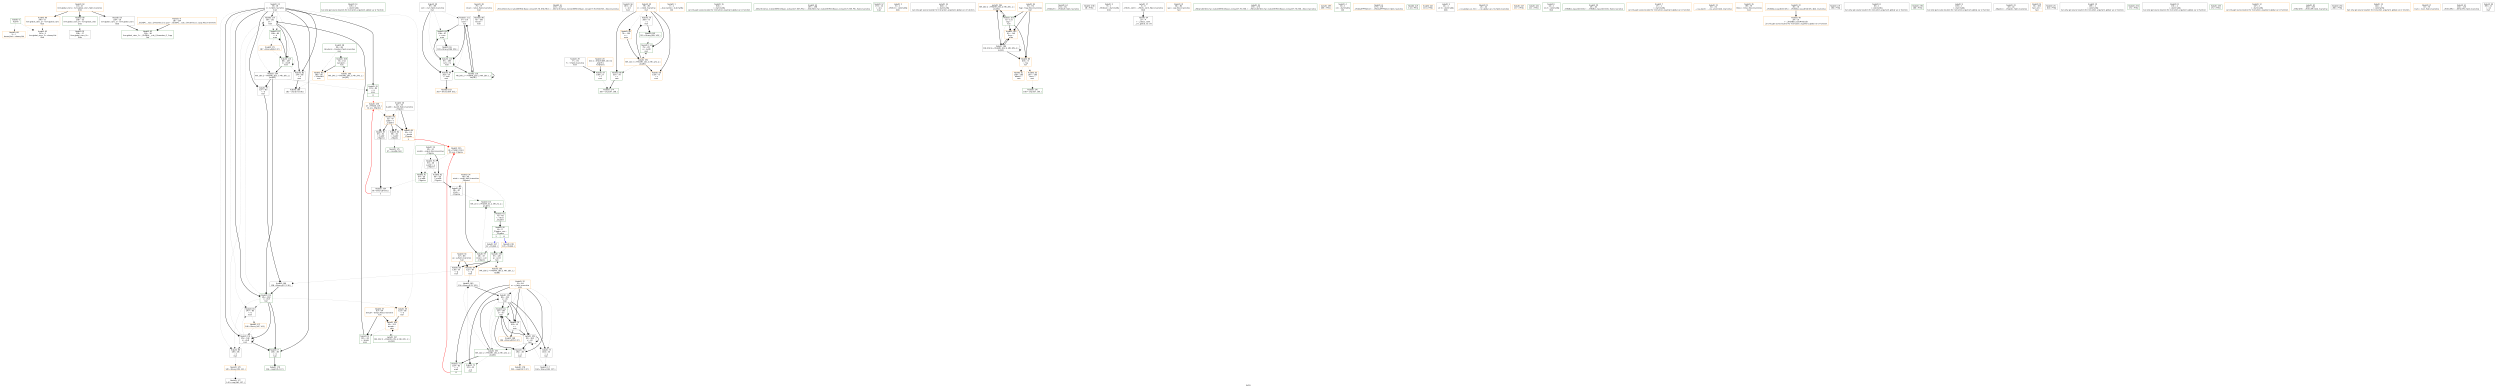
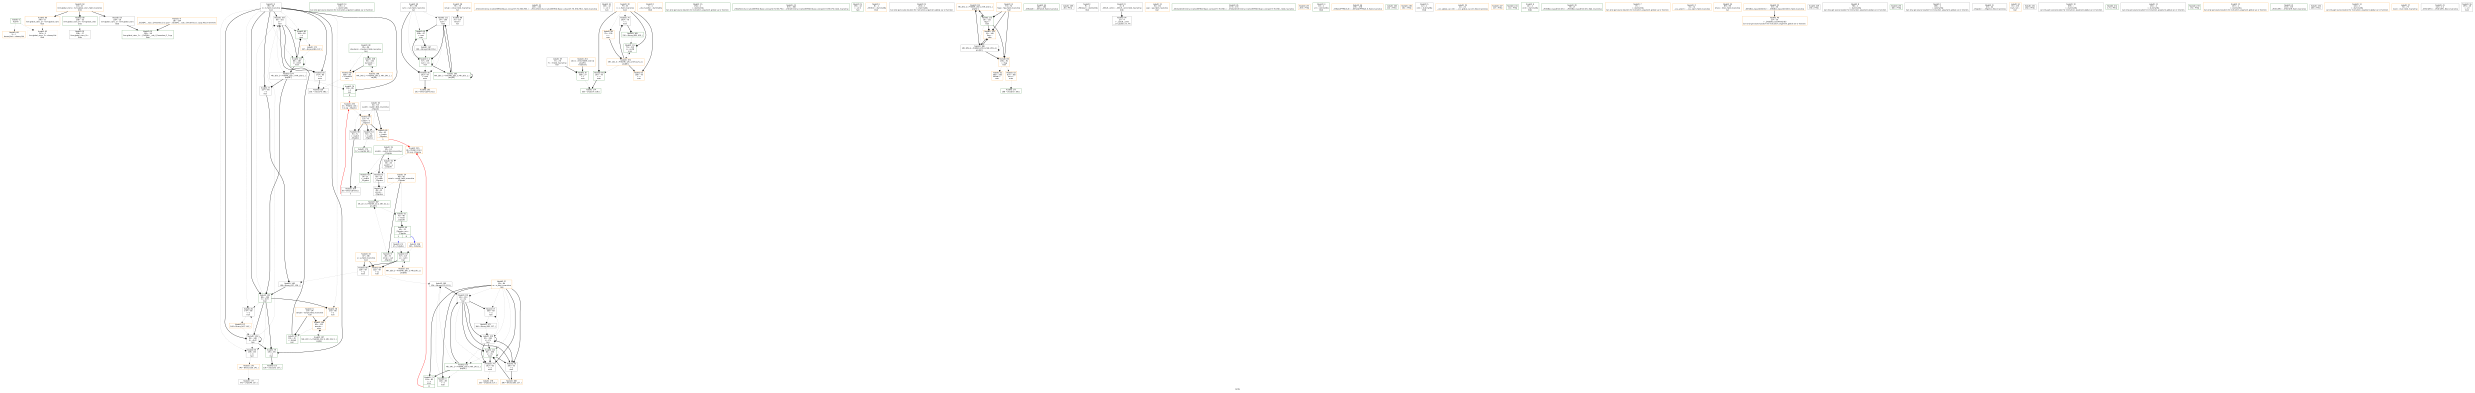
  digraph {
    fontname=Nunito
    label=SVFG
    node [color=darkorange fontname=Nunito shape=record]
    edge [arrowhead=normal fontname=Nunito style=bold]
    n1 [color=darkgreen label="{NodeID: 0\nNullPtr}"]
    n2 [label="{NodeID: 48\n2\<--3\ndummyVal\<--dummyVal\n}"]
    n3 [label="{NodeID: 93\n240\<--3\nllvm.global_ctors_2\<--dummyVal\nGlob }" style=dotted]
    n4 [color=gray40 label="{NodeID: 180\n181 = cmp(179, 180, )\n}"]
    n5 [color=darkgreen label="{NodeID: 97\n48\<--67\nretval\<--call\n_Z3gcdxx\n}"]
    n6 [color=darkgreen label="{NodeID: 187\nMR_2V_3 = PHI(MR_2V_4, MR_2V_2, )\npts\{49 \}\n}"]
    n7 [color=darkgreen label="{NodeID: 61\n70\<--48\n\<--retval\n_Z3gcdxx\n}"]
    n8 [color=darkgreen label="{NodeID: 50\n45\<--70\n_Z3gcdxx_ret\<--\n_Z3gcdxx\n|{<s0>3|<s1>8}}"]
    n9 [color=darkgreen label="{NodeID: 14\n145\<--1\n\<--dummyObj\nCan only get source location for instruction, argument, global var or function.}"]
    n10 [color=gray40 label="{NodeID: 194\nMR_16V_2 = PHI(MR_16V_7, MR_16V_1, )\npts\{86 \}\n}"]
    n11 [color=darkgreen label="{NodeID: 76\n119\<--85\n\<--b\nmain\n|{<s0>8}}"]
    n12 [color=gray40 label="{NodeID: 77\n127\<--85\n\<--b\nmain\n}"]
    n13 [color=darkgreen label="{NodeID: 102\n85\<--128\nb\<--div5\nmain\n}"]
    n14 [label="{NodeID: 236\n47 = PHI(66, 119, )\n1st arg _Z3gcdxx }"]
    n15 [color=gray40 label="{NodeID: 166\n128 = Binary(127, 126, )\n}"]
    n16 [color=gray40 label="{NodeID: 107\n85\<--151\nb\<--\nmain\n}"]
    n17 [color=gray40 label="{NodeID: 106\n85\<--148\nb\<--div8\nmain\n}"]
    n18 [label="{NodeID: 78\n132\<--85\n\<--b\nmain\n}"]
    n19 [color=darkgreen label="{NodeID: 79\n135\<--85\n\<--b\nmain\n}"]
    n20 [color=gray40 label="{NodeID: 80\n139\<--85\n\<--b\nmain\n}"]
    n21 [color=gray40 label="{NodeID: 81\n147\<--85\n\<--b\nmain\n}"]
    n22 [label="{NodeID: 95\n52\<--47\nb.addr\<--b\n_Z3gcdxx\n}"]
    n23 [color=gray40 label="{NodeID: 82\n179\<--85\n\<--b\nmain\n}"]
    n24 [color=darkgreen label="{NodeID: 83\n186\<--85\n\<--b\nmain\n}"]
    n25 [color=darkgreen label="{NodeID: 110\n85\<--187\nb\<--shl19\nmain\n}"]
    n26 [label="{NodeID: 104\n93\<--132\ntempb\<--\nmain\n}"]
    n27 [color=darkgreen label="{NodeID: 179\n136 = cmp(135, 137, )\n}"]
    n28 [label="{NodeID: 170\n140 = Binary(139, 141, )\n}"]
    n29 [label="{NodeID: 171\n148 = Binary(147, 141, )\n}"]
    n30 [color=gray40 label="{NodeID: 111\n97\<--100\nnum\<--\nmain\n}"]
    n31 [color=darkgreen label="{NodeID: 89\n198\<--97\n\<--num\nmain\n}"]
    n32 [color=gray40 label="{NodeID: 90\n202\<--97\n\<--num\nmain\n}"]
    n33 [color=darkgreen label="{NodeID: 113\n97\<--199\nnum\<--inc\nmain\n}"]
    n34 [color=darkgreen label="{NodeID: 199\nMR_26V_2 = PHI(MR_26V_3, MR_26V_1, )\npts\{98 \}\n}"]
    n35 [color=gray40 label="{NodeID: 167\n199 = Binary(198, 105, )\n}"]
    n36 [label="{NodeID: 163\n203 = Binary(204, 202, )\n}"]
    n37 [label="{NodeID: 28\n75\<--76\nretval\<--retval_field_insensitive\nmain\n}"]
    n38 [color=gray40 label="{NodeID: 98\n75\<--100\nretval\<--\nmain\n}"]
    n39 [label="{NodeID: 42\n115\<--116\n_ZStrsIcSt11char_traitsIcEERSt13basic_istreamIT_T0_ES6_RS3_\<--_ZStrsIcSt11char_traitsIcEERSt13basic_istreamIT_T0_ES6_RS3__field_insensitive\n}"]
    n40 [color=gray40 label="{NodeID: 56\n163\<--12\n\<--.str.1\nmain\n}"]
    n41 [color=gray40 label="{NodeID: 64\n56\<--52\n\<--b.addr\n_Z3gcdxx\n}"]
    n42 [label="{NodeID: 65\n63\<--52\n\<--b.addr\n_Z3gcdxx\n|{<s0>3}}"]
    n43 [color=gray40 label="{NodeID: 66\n65\<--52\n\<--b.addr\n_Z3gcdxx\n}"]
    n44 [color=darkgreen label="{NodeID: 175\n57 = cmp(56, 58, )\n}"]
    n45 [label="{NodeID: 235\n46 = PHI(63, 118, )\n0th arg _Z3gcdxx }"]
    n46 [color=gray40 label="{NodeID: 164\n66 = Binary(64, 65, )\n|{<s0>3}}"]
    n47 [color=gray40 label="{NodeID: 70\n209\<--79\n\<--c\nmain\n}"]
    n48 [color=darkgreen label="{NodeID: 169\n210 = Binary(209, 105, )\n}"]
    n49 [color=darkgreen label="{NodeID: 114\n79\<--210\nc\<--inc28\nmain\n}"]
    n50 [label="{NodeID: 192\nMR_12V_3 = PHI(MR_12V_4, MR_12V_2, )\npts\{80 \}\n}"]
    n51 [label="{NodeID: 84\n122\<--87\n\<--g\nmain\n}"]
    n52 [color=gray40 label="{NodeID: 165\n124 = Binary(123, 122, )\n}"]
    n53 [color=gray40 label="{NodeID: 101\n83\<--124\na\<--div\nmain\n}"]
    n54 [color=darkgreen label="{NodeID: 193\nMR_14V_2 = PHI(MR_14V_4, MR_14V_1, )\npts\{84 \}\n}"]
    n55 [color=darkgreen label="{NodeID: 112\n83\<--196\na\<--shr\nmain\n}"]
    n56 [color=gray40 label="{NodeID: 74\n192\<--83\n\<--a\nmain\n}"]
    n57 [color=gray40 label="{NodeID: 75\n195\<--83\n\<--a\nmain\n}"]
    n58 [color=gray40 label="{NodeID: 73\n183\<--83\n\<--a\nmain\n}"]
    n59 [color=gray40 label="{NodeID: 109\n83\<--184\na\<--shl\nmain\n}"]
    n60 [label="{NodeID: 1\n7\<--1\n__dso_handle\<--dummyObj\nGlob }"]
    n61 [color=darkgreen label="{NodeID: 15\n154\<--1\n\<--dummyObj\nCan only get source location for instruction, argument, global var or function.}"]
    n62 [label="{NodeID: 195\nMR_18V_2 = PHI(MR_18V_3, MR_18V_1, )\npts\{88 \}\n}"]
    n63 [color=darkgreen label="{NodeID: 100\n87\<--120\ng\<--call4\nmain\n}"]
    n64 [color=gray40 label="{NodeID: 85\n126\<--87\n\<--g\nmain\n}"]
    n65 [label="{NodeID: 178\n193 = cmp(192, 137, )\n}"]
    n66 [label="{NodeID: 168\n196 = Binary(195, 137, )\n}"]
    n67 [color=darkgreen label="{NodeID: 71\n118\<--83\n\<--a\nmain\n|{<s0>8}}"]
    n68 [color=darkgreen label="{NodeID: 72\n123\<--83\n\<--a\nmain\n}"]
    n69 [color=gray40 label="{NodeID: 29\n77\<--78\nT\<--T_field_insensitive\nmain\n}"]
    n70 [color=darkgreen label="{NodeID: 67\n108\<--77\n\<--T\nmain\n}"]
    n71 [color=darkgreen label="{NodeID: 174\n109 = cmp(107, 108, )\n}"]
    n72 [color=darkgreen label="{NodeID: 43\n157\<--158\n_ZStlsISt11char_traitsIcEERSt13basic_ostreamIcT_ES5_PKc\<--_ZStlsISt11char_traitsIcEERSt13basic_ostreamIcT_ES5_PKc_field_insensitive\n}"]
    n73 [color=darkgreen label="{NodeID: 57\n170\<--14\n\<--.str.2\nmain\n}"]
    n74 [color=gray40 label="{NodeID: 237\n67 = PHI(45, )\n}"]
    n75 [color=gray40 label="{NodeID: 94\n50\<--46\na.addr\<--a\n_Z3gcdxx\n}"]
    n76 [color=gray40 label="{NodeID: 62\n60\<--50\n\<--a.addr\n_Z3gcdxx\n}"]
    n77 [color=darkgreen label="{NodeID: 63\n64\<--50\n\<--a.addr\n_Z3gcdxx\n}"]
    n78 [label="{NodeID: 2\n8\<--1\n_ZSt3cin\<--dummyObj\nGlob }"]
    n79 [label="{NodeID: 99\n79\<--105\nc\<--\nmain\n}"]
    n80 [color=darkgreen label="{NodeID: 68\n107\<--79\n\<--c\nmain\n}"]
    n81 [label="{NodeID: 69\n159\<--79\n\<--c\nmain\n}"]
    n82 [color=gray40 label="{NodeID: 16\n204\<--1\n\<--dummyObj\nCan only get source location for instruction, argument, global var or function.}"]
    n83 [label="{NodeID: 196\nMR_20V_2 = PHI(MR_20V_4, MR_20V_1, )\npts\{92 \}\n}"]
    n84 [color=darkgreen label="{NodeID: 103\n91\<--131\nflag\<--\nmain\n}"]
    n85 [label="{NodeID: 86\n165\<--91\n\<--flag\nmain\n}"]
    n86 [color=gray40 label="{NodeID: 186\nMR_20V_6 = PHI(MR_20V_5, MR_20V_4, )\npts\{92 \}\n}"]
    n87 [label="{NodeID: 105\n91\<--145\nflag\<--\nmain\n}"]
    n88 [label="{NodeID: 52\n166\<--165\ntobool\<--\nmain\n}"]
    n89 [label="{NodeID: 53\n167\<--165\nconv\<--\nmain\n}"]
    n90 [label="{NodeID: 30\n79\<--80\nc\<--c_field_insensitive\nmain\n}"]
    n91 [color=darkgreen label="{NodeID: 44\n161\<--162\n_ZNSolsEi\<--_ZNSolsEi_field_insensitive\n}"]
    n92 [color=darkgreen label="{NodeID: 58\n238\<--16\nllvm.global_ctors_0\<--llvm.global_ctors\nGlob }"]
    n93 [color=gray40 label="{NodeID: 91\n238\<--17\nllvm.global_ctors_0\<--\nGlob }"]
    n94 [color=gray40 label="{NodeID: 238\n28 = PHI()\n}"]
    n95 [color=darkgreen label="{NodeID: 176\n168 = cmp(167, 100, )\n}"]
    n96 [color=gray40 label="{NodeID: 3\n9\<--1\n_ZSt4cout\<--dummyObj\nGlob }"]
    n97 [color=gray40 label="{NodeID: 17\n4\<--6\n_ZStL8__ioinit\<--_ZStL8__ioinit_field_insensitive\nGlob }"]
    n98 [color=gray40 label="{NodeID: 54\n27\<--4\n\<--_ZStL8__ioinit\n__cxx_global_var_init\n}"]
    n99 [color=darkgreen label="{NodeID: 197\nMR_22V_2 = PHI(MR_22V_3, MR_22V_1, )\npts\{94 \}\n}"]
    n100 [color=darkgreen label="{NodeID: 87\n151\<--93\n\<--tempb\nmain\n}"]
    n101 [label="{NodeID: 31\n81\<--82\nsep\<--sep_field_insensitive\nmain\n}"]
    n102 [color=darkgreen label="{NodeID: 45\n173\<--174\n_ZSt4endlIcSt11char_traitsIcEERSt13basic_ostreamIT_T0_ES6_\<--_ZSt4endlIcSt11char_traitsIcEERSt13basic_ostreamIT_T0_ES6__field_insensitive\n}"]
    n103 [color=gray40 label="{NodeID: 59\n239\<--16\nllvm.global_ctors_1\<--llvm.global_ctors\nGlob }"]
    n104 [color=darkgreen label="{NodeID: 92\n239\<--18\nllvm.global_ctors_1\<--_GLOBAL__sub_I_Dmoonleo_0_1.cpp\nGlob }"]
    n105 [label="{NodeID: 239\n205 = PHI()\n}"]
    n106 [color=gray40 label="{NodeID: 173\n184 = Binary(183, 137, )\n}"]
    n107 [color=gray40 label="{NodeID: 177\n142 = cmp(140, 137, )\n}"]
    n108 [label="{NodeID: 172\n187 = Binary(186, 137, )\n}"]
    n109 [color=darkgreen label="{NodeID: 4\n10\<--1\n.str\<--dummyObj\nGlob }"]
    n110 [label="{NodeID: 18\n16\<--20\nllvm.global_ctors\<--llvm.global_ctors_field_insensitive\nGlob }"]
    n111 [label="{NodeID: 60\n240\<--16\nllvm.global_ctors_2\<--llvm.global_ctors\nGlob }"]
    n112 [label="{NodeID: 198\nMR_24V_2 = PHI(MR_24V_3, MR_24V_1, )\npts\{96 \}\n}"]
    n113 [color=darkgreen label="{NodeID: 108\n95\<--154\nstandard\<--\nmain\n}"]
    n114 [label="{NodeID: 88\n180\<--95\n\<--standard\nmain\n}"]
    n115 [label="{NodeID: 32\n83\<--84\na\<--a_field_insensitive\nmain\n}"]
    n116 [label="{NodeID: 46\n175\<--176\n_ZNSolsEPFRSoS_E\<--_ZNSolsEPFRSoS_E_field_insensitive\n}"]
    n117 [color=darkgreen label="{NodeID: 226\n114 = PHI()\n}"]
    n118 [label="{NodeID: 240\n101 = PHI()\n}"]
    n119 [color=gray40 label="{NodeID: 5\n12\<--1\n.str.1\<--dummyObj\nGlob }"]
    n120 [label="{NodeID: 19\n21\<--22\n__cxx_global_var_init\<--__cxx_global_var_init_field_insensitive\n}"]
    n121 [color=gray40 label="{NodeID: 33\n85\<--86\nb\<--b_field_insensitive\nmain\n}"]
    n122 [label="{NodeID: 47\n18\<--234\n_GLOBAL__sub_I_Dmoonleo_0_1.cpp\<--_GLOBAL__sub_I_Dmoonleo_0_1.cpp_field_insensitive\n}"]
    n123 [label="{NodeID: 227\n117 = PHI()\n}"]
    n124 [label="{NodeID: 228\n120 = PHI(45, )\n}"]
    n125 [color=darkgreen label="{NodeID: 241\n111 = PHI()\n}"]
    n126 [color=darkgreen label="{NodeID: 6\n14\<--1\n.str.2\<--dummyObj\nGlob }"]
    n127 [color=darkgreen label="{NodeID: 20\n25\<--26\n_ZNSt8ios_base4InitC1Ev\<--_ZNSt8ios_base4InitC1Ev_field_insensitive\n}"]
    n128 [label="{NodeID: 34\n87\<--88\ng\<--g_field_insensitive\nmain\n}"]
    n129 [color=gray40 label="{NodeID: 96\n48\<--60\nretval\<--\n_Z3gcdxx\n}"]
    n130 [label="{NodeID: 7\n17\<--1\n\<--dummyObj\nCan only get source location for instruction, argument, global var or function.}"]
    n131 [label="{NodeID: 21\n31\<--32\n__cxa_atexit\<--__cxa_atexit_field_insensitive\n}"]
    n132 [label="{NodeID: 201\n10V_1 = ENCHI(MR_10V_0)\npts\{78 \}\nFun[main]}" style=double]
    n133 [label="{NodeID: 35\n89\<--90\ntimes\<--times_field_insensitive\nmain\n}"]
    n134 [label="{NodeID: 49\n29\<--30\n\<--_ZNSt8ios_base4InitD1Ev\nCan only get source location for instruction, argument, global var or function.}"]
    n135 [color=gray40 label="{NodeID: 229\n156 = PHI()\n}"]
    n136 [color=gray40 label="{NodeID: 8\n58\<--1\n\<--dummyObj\nCan only get source location for instruction, argument, global var or function.}"]
    n137 [label="{NodeID: 22\n30\<--36\n_ZNSt8ios_base4InitD1Ev\<--_ZNSt8ios_base4InitD1Ev_field_insensitive\n}"]
    n138 [label="{NodeID: 36\n91\<--92\nflag\<--flag_field_insensitive\nmain\n}"]
    n139 [color=darkgreen label="{NodeID: 230\n160 = PHI()\n}"]
    n140 [color=gray40 label="{NodeID: 9\n100\<--1\n\<--dummyObj\nCan only get source location for instruction, argument, global var or function.}"]
    n141 [color=gray40 label="{NodeID: 23\n43\<--44\n_Z3gcdxx\<--_Z3gcdxx_field_insensitive\n}"]
    n142 [label="{NodeID: 37\n93\<--94\ntempb\<--tempb_field_insensitive\nmain\n}"]
    n143 [label="{NodeID: 51\n74\<--100\nmain_ret\<--\nmain\n}"]
    n144 [color=gray40 label="{NodeID: 231\n164 = PHI()\n}"]
    n145 [color=gray40 label="{NodeID: 10\n105\<--1\n\<--dummyObj\nCan only get source location for instruction, argument, global var or function.}"]
    n146 [label="{NodeID: 24\n48\<--49\nretval\<--retval_field_insensitive\n_Z3gcdxx\n}"]
    n147 [color=darkgreen label="{NodeID: 38\n95\<--96\nstandard\<--standard_field_insensitive\nmain\n}"]
    n148 [color=darkgreen label="{NodeID: 232\n171 = PHI()\n}"]
    n149 [color=gray40 label="{NodeID: 11\n131\<--1\n\<--dummyObj\nCan only get source location for instruction, argument, global var or function.}"]
    n150 [color=darkgreen label="{NodeID: 25\n50\<--51\na.addr\<--a.addr_field_insensitive\n_Z3gcdxx\n}"]
    n151 [color=gray40 label="{NodeID: 39\n97\<--98\nnum\<--num_field_insensitive\nmain\n}"]
    n152 [color=darkgreen label="{NodeID: 233\n172 = PHI()\n}"]
    n153 [label="{NodeID: 12\n137\<--1\n\<--dummyObj\nCan only get source location for instruction, argument, global var or function.}"]
    n154 [color=gray40 label="{NodeID: 26\n52\<--53\nb.addr\<--b.addr_field_insensitive\n_Z3gcdxx\n}"]
    n155 [color=darkgreen label="{NodeID: 40\n102\<--103\n_ZNSirsERi\<--_ZNSirsERi_field_insensitive\n}"]
    n156 [color=gray40 label="{NodeID: 234\n206 = PHI()\n}"]
    n157 [label="{NodeID: 13\n141\<--1\n\<--dummyObj\nCan only get source location for instruction, argument, global var or function.}"]
    n158 [label="{NodeID: 27\n72\<--73\nmain\<--main_field_insensitive\n}"]
    n159 [color=gray40 label="{NodeID: 41\n112\<--113\n_ZNSirsERx\<--_ZNSirsERx_field_insensitive\n}"]
    n160 [color=gray40 label="{NodeID: 55\n155\<--10\n\<--.str\nmain\n}"]
    n1 -> n2 [style=dotted]
    n1 -> n3 [arrowhead=box style=dotted]
    n5 -> n6 [arrowhead=box style=dotted]
    n6 -> n7 [arrowhead=box style=dotted]
    n7 -> n8 [arrowhead=box]
    n8 -> n74 [color=blue style=dotted tailport=s0]
    n8 -> n124 [color=blue tailport=s1]
    n10 -> n11 [arrowhead=box style=dotted]
    n10 -> n12 [arrowhead=box]
    n10 -> n13 [arrowhead=box]
    n11 -> n14 [color=red style=dotted tailport=s0]
    n12 -> n15 [arrowhead=box]
    n13 -> n16 [arrowhead=box style=dotted]
    n13 -> n17
-   n13 -> n18 [arrowhead=box style=dotted]
+   n13 -> n18 [arrowhead=box]
    n13 -> n19 [arrowhead=box]
    n13 -> n20 [style=dotted]
    n13 -> n21 [style=dotted]
    n14 -> n22 [arrowhead=box style=dotted]
    n15 -> n13
    n16 -> n10 [arrowhead=box style=dotted]
    n16 -> n23
    n16 -> n24 [style=dotted]
    n16 -> n25
    n17 -> n16 [style=dotted]
    n17 -> n17
    n17 -> n19 [arrowhead=box]
    n17 -> n20 [style=dotted]
    n17 -> n21 [style=dotted]
    n18 -> n26
    n19 -> n27 [arrowhead=box]
    n20 -> n28 [style=dotted]
    n21 -> n29 [style=dotted]
    n22 -> n41 [arrowhead=box]
    n22 -> n42 [arrowhead=box]
    n22 -> n43
    n23 -> n4 [arrowhead=box]
    n24 -> n108 [style=dotted]
    n25 -> n10
    n25 -> n23 [arrowhead=box style=dotted]
    n25 -> n24 [arrowhead=box]
    n25 -> n25 [arrowhead=box style=dotted]
    n26 -> n99 [style=dotted]
    n26 -> n100 [style=dotted]
    n28 -> n107 [arrowhead=box style=dotted]
    n29 -> n17 [style=dotted]
    n30 -> n31 [arrowhead=box]
    n30 -> n32 [arrowhead=box style=dotted]
    n30 -> n33 [arrowhead=box]
    n30 -> n34
    n31 -> n35 [arrowhead=box]
    n32 -> n36 [arrowhead=box]
    n33 -> n31
    n33 -> n32 [arrowhead=box style=dotted]
    n33 -> n33 [arrowhead=box style=dotted]
    n33 -> n34
    n34 -> n30 [arrowhead=box]
    n34 -> n34
    n35 -> n33 [style=dotted]
    n37 -> n38 [arrowhead=box style=dotted]
    n41 -> n44 [style=dotted]
    n42 -> n45 [arrowhead=box color=red tailport=s0]
    n43 -> n46 [arrowhead=box]
    n45 -> n75 [style=dotted]
    n46 -> n14 [color=red tailport=s0]
    n47 -> n48 [arrowhead=box]
    n48 -> n49 [style=dotted]
    n49 -> n50 [style=dotted]
    n50 -> n47 [arrowhead=box]
    n50 -> n49 [style=dotted]
    n50 -> n80 [style=dotted]
    n50 -> n81
    n51 -> n52 [style=dotted]
    n52 -> n53
    n52 -> n54 [style=dotted]
    n53 -> n55 [arrowhead=box]
    n53 -> n56 [style=dotted]
    n53 -> n57
    n53 -> n58
    n53 -> n59
    n54 -> n53
    n54 -> n67
    n54 -> n68 [style=dotted]
    n55 -> n54 [style=dotted]
    n55 -> n55 [style=dotted]
    n55 -> n56
    n55 -> n57
    n56 -> n65 [style=dotted]
    n57 -> n66
    n58 -> n106 [arrowhead=box style=dotted]
    n59 -> n54 [arrowhead=box style=dotted]
    n59 -> n55
    n59 -> n56 [arrowhead=box]
-   n57 -> n59
+   n59 -> n57
    n59 -> n58 [arrowhead=box style=dotted]
    n59 -> n59
    n62 -> n63 [style=dotted]
    n63 -> n51 [arrowhead=box]
    n63 -> n62 [style=dotted]
    n63 -> n64
    n64 -> n15 [arrowhead=box style=dotted]
    n66 -> n55 [arrowhead=box]
    n67 -> n45 [arrowhead=box color=red tailport=s0]
    n68 -> n52 [arrowhead=box style=dotted]
    n69 -> n70 [arrowhead=box]
    n70 -> n71 [arrowhead=box style=dotted]
    n74 -> n5 [style=dotted]
    n74 -> n63 [arrowhead=box style=dotted]
    n75 -> n76 [style=dotted]
    n75 -> n77 [style=dotted]
    n76 -> n129 [arrowhead=box]
    n77 -> n46 [arrowhead=box style=dotted]
    n79 -> n50 [arrowhead=box]
    n80 -> n71
    n83 -> n84 [arrowhead=box style=dotted]
    n84 -> n83
    n84 -> n85
    n84 -> n86 [arrowhead=box style=dotted]
    n84 -> n87 [arrowhead=box]
    n85 -> n88 [arrowhead=box style=dotted]
    n85 -> n89 [style=dotted]
    n86 -> n83 [arrowhead=box]
    n86 -> n85 [arrowhead=box]
    n86 -> n86 [arrowhead=box style=dotted]
    n86 -> n87 [arrowhead=box]
    n87 -> n86
    n89 -> n95 [arrowhead=box style=dotted]
    n90 -> n47 [style=dotted]
    n90 -> n49 [arrowhead=box]
    n90 -> n79 [arrowhead=box style=dotted]
    n90 -> n80 [arrowhead=box]
    n90 -> n81
    n92 -> n93 [style=dotted]
    n97 -> n98 [arrowhead=box]
    n99 -> n26 [arrowhead=box style=dotted]
    n100 -> n16
    n103 -> n104
    n106 -> n59 [arrowhead=box style=dotted]
    n108 -> n25 [arrowhead=box style=dotted]
    n110 -> n92 [arrowhead=box]
    n110 -> n103
    n110 -> n111
    n111 -> n3 [style=dotted]
    n112 -> n113 [style=dotted]
    n113 -> n112 [style=dotted]
    n113 -> n114 [arrowhead=box]
    n114 -> n4 [style=dotted]
    n115 -> n53 [arrowhead=box style=dotted]
    n115 -> n55 [style=dotted]
    n115 -> n56
    n115 -> n57 [arrowhead=box]
    n115 -> n58 [style=dotted]
    n115 -> n59 [style=dotted]
    n115 -> n67
    n115 -> n68 [arrowhead=box]
    n121 -> n11
    n121 -> n12 [arrowhead=box]
    n121 -> n13 [arrowhead=box]
    n121 -> n16
    n121 -> n17 [arrowhead=box]
    n121 -> n18 [style=dotted]
    n121 -> n19
    n121 -> n20 [arrowhead=box style=dotted]
    n121 -> n21 [arrowhead=box style=dotted]
    n121 -> n23
    n121 -> n24 [style=dotted]
    n121 -> n25 [style=dotted]
    n122 -> n104 [arrowhead=box]
    n124 -> n63 [arrowhead=box style=dotted]
    n128 -> n51 [arrowhead=box]
    n128 -> n64
    n129 -> n6 [arrowhead=box style=dotted]
    n132 -> n70
    n137 -> n134
    n138 -> n84 [arrowhead=box]
    n138 -> n85
    n138 -> n87 [arrowhead=box]
    n142 -> n26 [arrowhead=box]
    n142 -> n100 [arrowhead=box]
    n146 -> n5
    n146 -> n7 [style=dotted]
    n146 -> n129 [style=dotted]
    n147 -> n113 [arrowhead=box style=dotted]
    n147 -> n114 [style=dotted]
    n150 -> n75 [style=dotted]
    n150 -> n76
    n150 -> n77 [arrowhead=box style=dotted]
    n151 -> n30 [style=dotted]
    n151 -> n31 [style=dotted]
    n151 -> n32 [arrowhead=box]
    n151 -> n33 [arrowhead=box style=dotted]
    n154 -> n22 [arrowhead=box style=dotted]
    n154 -> n41 [style=dotted]
    n154 -> n42 [arrowhead=box]
    n154 -> n43 [arrowhead=box style=dotted]
  }
